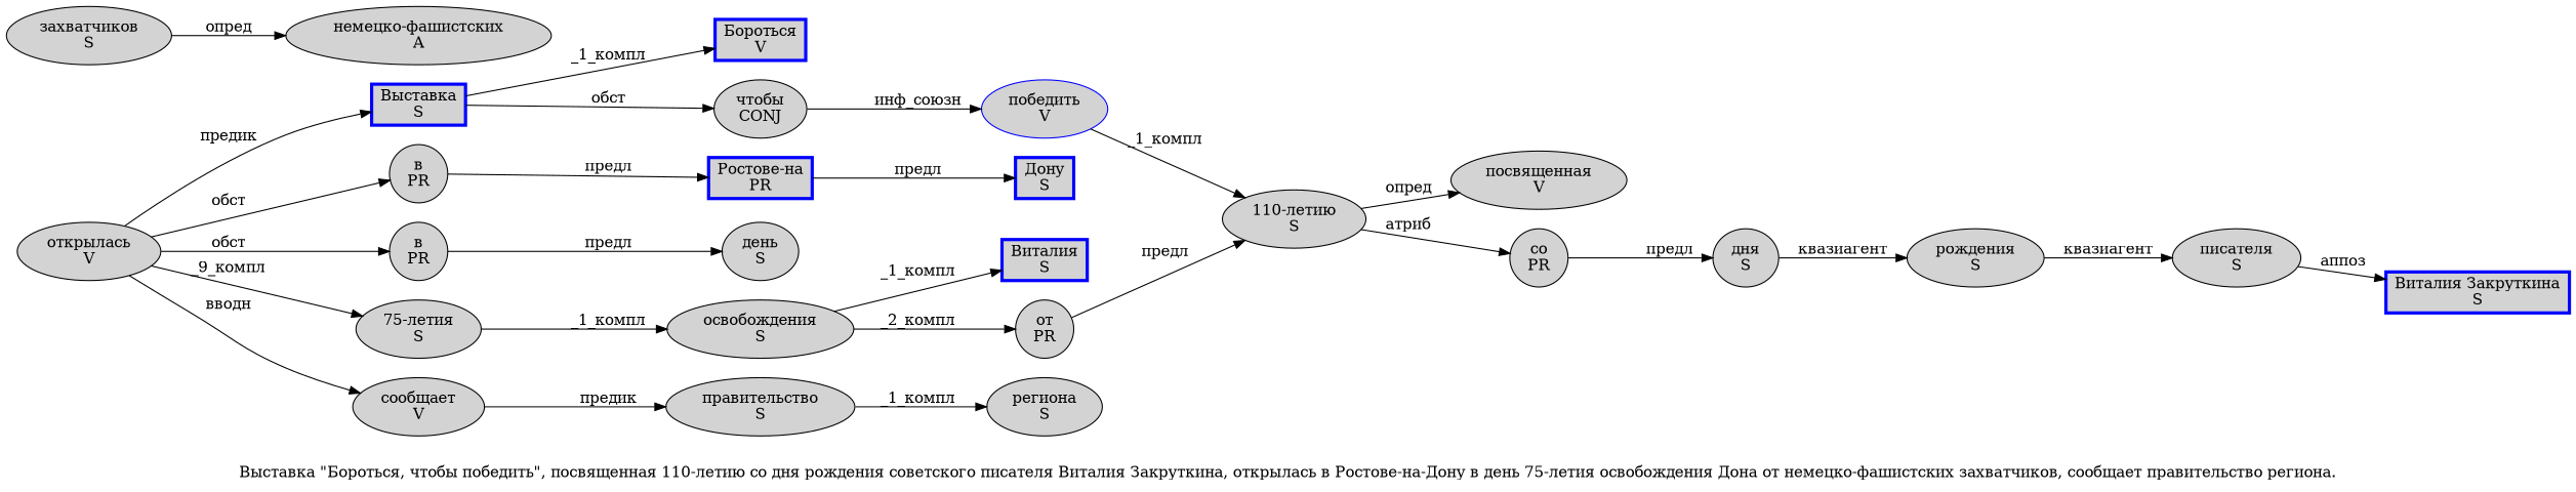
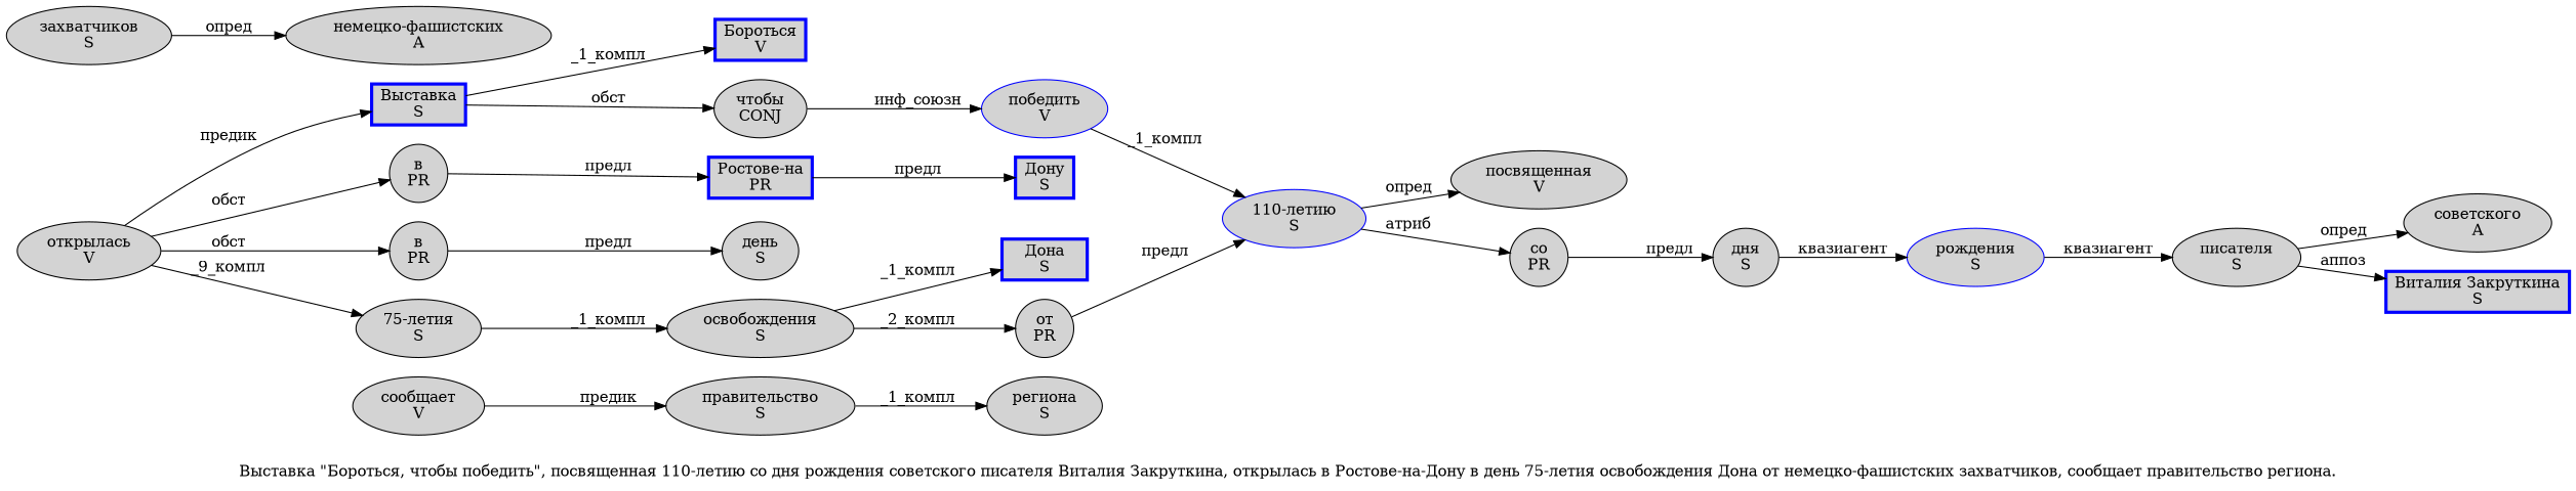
  digraph {
    label="Выставка \"Бороться, чтобы победить\", посвященная 110-летию со дня рождения советского писателя Виталия Закруткина, открылась в Ростове-на-Дону в день 75-летия освобождения Дона от немецко-фашистских захватчиков, сообщает правительство региона."
    rankdir=LR
    node [fillcolor=lightgray penwidth=1 shape=ellipse style=filled]
    n1 [color=blue label="Выставка\nS" penwidth=3 shape=box]
    n2 [color=blue label="Бороться\nV" penwidth=3 shape=box]
    n3 [label="чтобы\nCONJ"]
    n4 [color=blue label="победить\nV"]
-   n5 [label="110-летию\nS"]
+   n5 [label="110-летию\nS" color=blue]
    n6 [label="посвященная\nV"]
    n7 [label="со\nPR"]
    n8 [label="дня\nS"]
-   n9 [label="рождения\nS"]
+   n9 [label="рождения\nS" color=blue]
    n10 [label="писателя\nS"]
+   n11 [label="советского\nA"]
    n12 [color=blue label="Виталия Закруткина\nS" penwidth=3 shape=box]
    n13 [label="открылась\nV"]
    n14 [label="в\nPR"]
    n15 [label="в\nPR"]
    n16 [label="75-летия\nS"]
    n17 [label="сообщает\nV"]
    n18 [color=blue label="Ростове-на\nPR" penwidth=3 shape=box]
    n19 [label="день\nS"]
    n20 [label="освобождения\nS"]
    n21 [label="правительство\nS"]
    n22 [color=blue label="Дону\nS" penwidth=3 shape=box]
-   n23 [color=blue label="Виталия\nS" penwidth=3 shape=box]
+   n23 [color=blue label="Дона\nS" penwidth=3 shape=box]
    n24 [label="от\nPR"]
    n25 [label="захватчиков\nS"]
    n26 [label="немецко-фашистских\nA"]
    n27 [label="региона\nS"]
    n1 -> n2 [label="_1_компл"]
    n1 -> n3 [label="обст"]
    n3 -> n4 [label="инф_союзн"]
    n4 -> n5 [label="_1_компл"]
    n5 -> n6 [label="опред"]
    n5 -> n7 [label="атриб"]
    n7 -> n8 [label="предл"]
    n8 -> n9 [label="квазиагент"]
    n9 -> n10 [label="квазиагент"]
+   n10 -> n11 [label="опред"]
    n10 -> n12 [label="аппоз"]
    n13 -> n1 [label="предик"]
    n13 -> n14 [label="обст"]
    n13 -> n15 [label="обст"]
    n13 -> n16 [label="_9_компл"]
-   n13 -> n17 [label="вводн"]
    n14 -> n18 [label="предл"]
    n15 -> n19 [label="предл"]
    n16 -> n20 [label="_1_компл"]
    n17 -> n21 [label="предик"]
    n18 -> n22 [label="предл"]
    n20 -> n23 [label="_1_компл"]
    n20 -> n24 [label="_2_компл"]
    n21 -> n27 [label="_1_компл"]
    n24 -> n5 [label="предл"]
    n25 -> n26 [label="опред"]
  }
